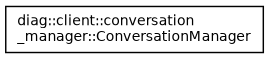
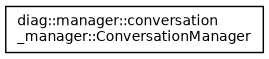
  digraph {
    rankdir=LR
-   n1 [color=black fillcolor=white fontname=Helvetica fontsize=10 height=0.2 label="diag::client::conversation\l_manager::ConversationManager" shape=record style=filled width=0.4]
+   n1 [color=black fillcolor=white fontname=Helvetica fontsize=10 height=0.2 label="diag::manager::conversation\l_manager::ConversationManager" shape=record style=filled width=0.4]
  }
